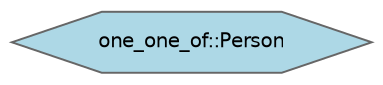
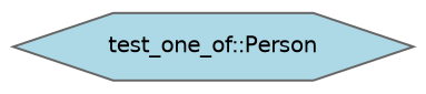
  digraph {
    rankdir=TB
-   n1 [color=grey40 fillcolor=lightblue fontname=Helvetica fontsize=10 height=0.2 label="one_one_of::Person" shape=hexagon style=filled width=0.4]
+   n1 [color=grey40 fillcolor=lightblue fontname=Helvetica fontsize=10 height=0.2 label="test_one_of::Person" shape=hexagon style=filled width=0.4]
  }
